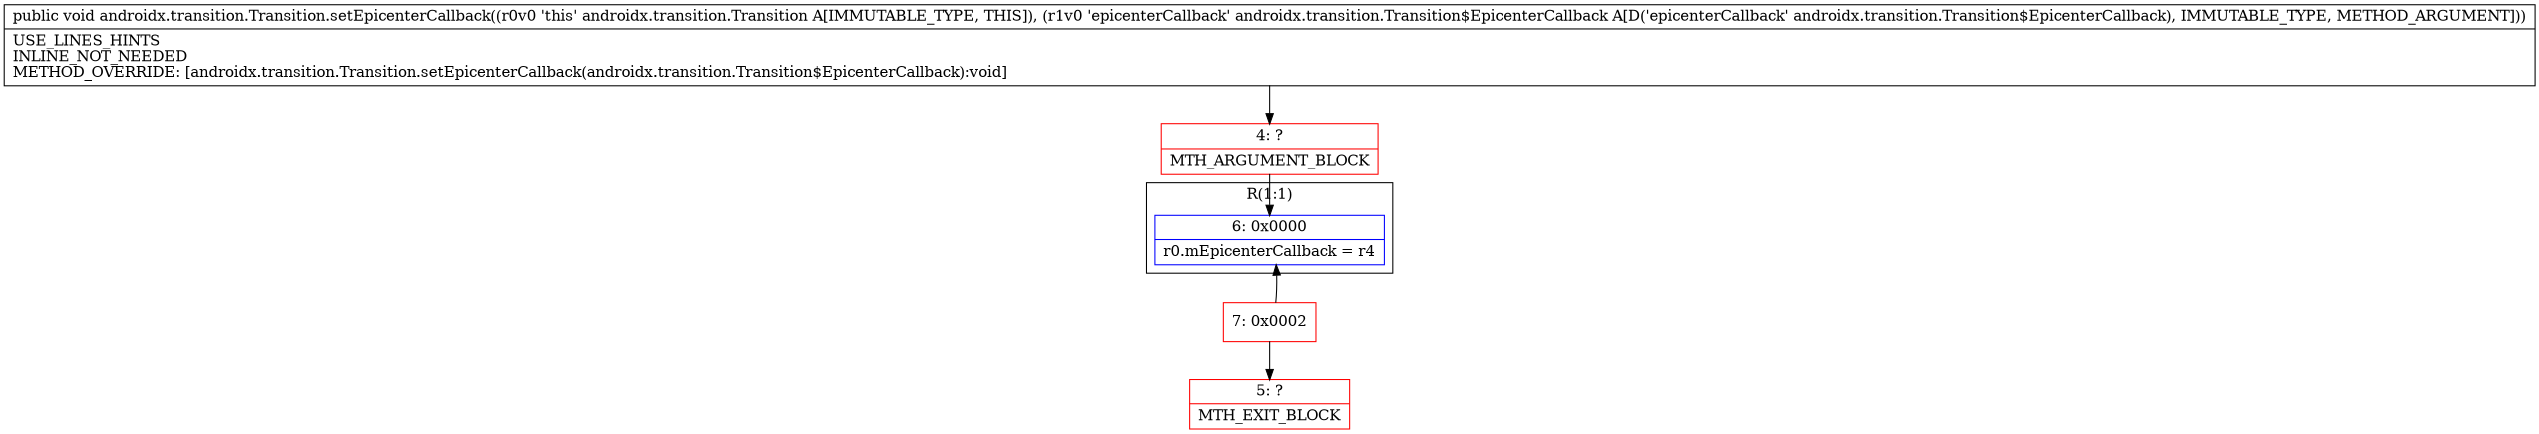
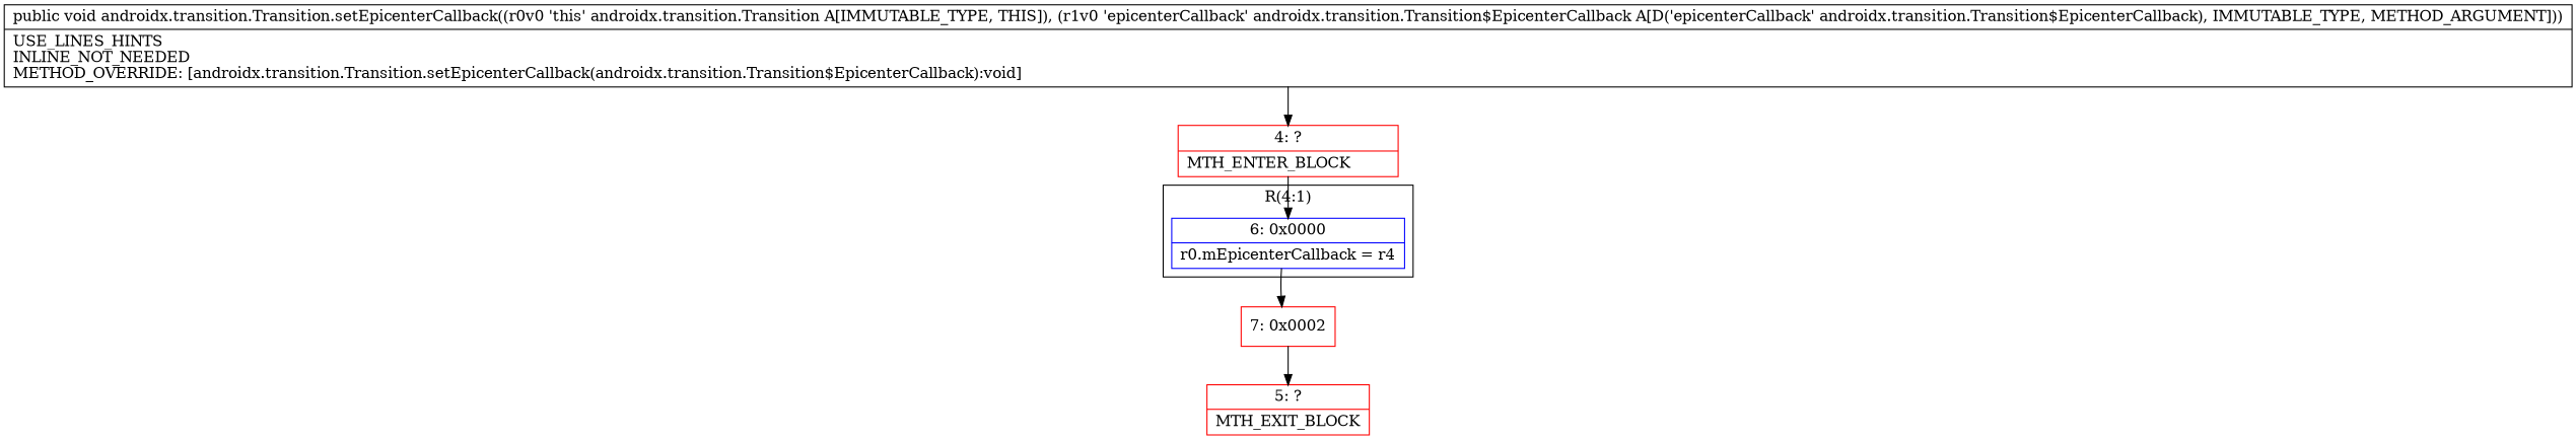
  digraph {
    node [color=red shape=record]
    n1 [color=blue label="{6\:\ 0x0000|r0.mEpicenterCallback = r4\l}"]
    n2 [label="{7\:\ 0x0002}"]
    n3 [label="{5\:\ ?|MTH_EXIT_BLOCK\l}"]
-   n4 [label="{4\:\ ?|MTH_ARGUMENT_BLOCK\l}"]
+   n4 [label="{4\:\ ?|MTH_ENTER_BLOCK\l}"]
    n5 [label="{public void androidx.transition.Transition.setEpicenterCallback((r0v0 'this' androidx.transition.Transition A[IMMUTABLE_TYPE, THIS]), (r1v0 'epicenterCallback' androidx.transition.Transition$EpicenterCallback A[D('epicenterCallback' androidx.transition.Transition$EpicenterCallback), IMMUTABLE_TYPE, METHOD_ARGUMENT]))  | USE_LINES_HINTS\lINLINE_NOT_NEEDED\lMETHOD_OVERRIDE: [androidx.transition.Transition.setEpicenterCallback(androidx.transition.Transition$EpicenterCallback):void]\l}" color=""]
    subgraph cluster_1 {
-     label="R(1:1)"
+     label="R(4:1)"
      n1
    }
-   n2 -> n1
+   n1 -> n2
    n2 -> n3
    n4 -> n1
    n5 -> n4
  }
